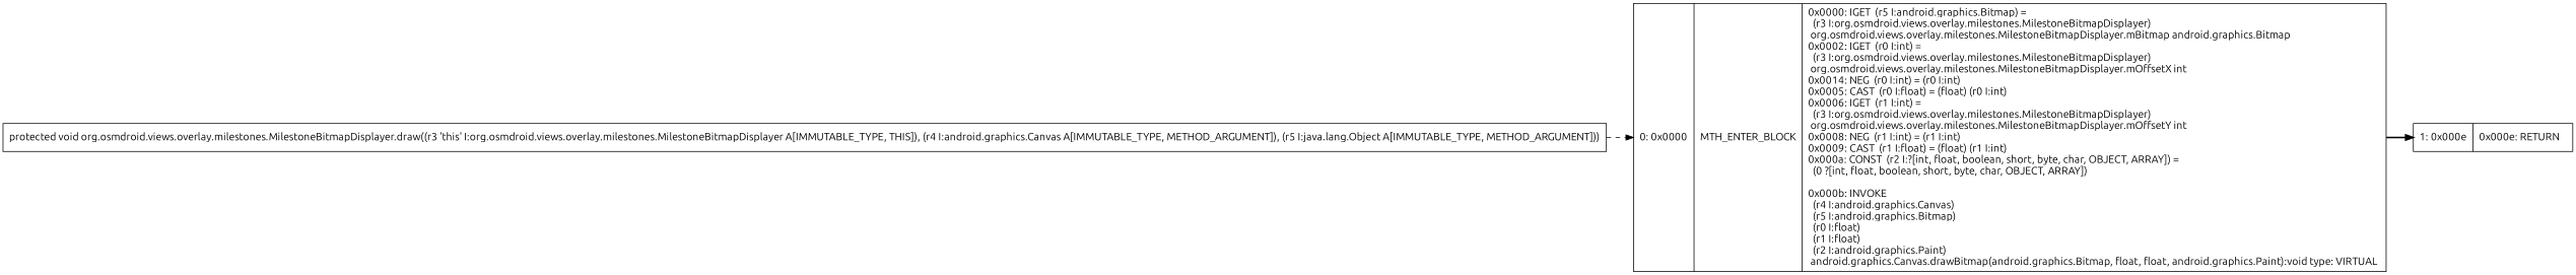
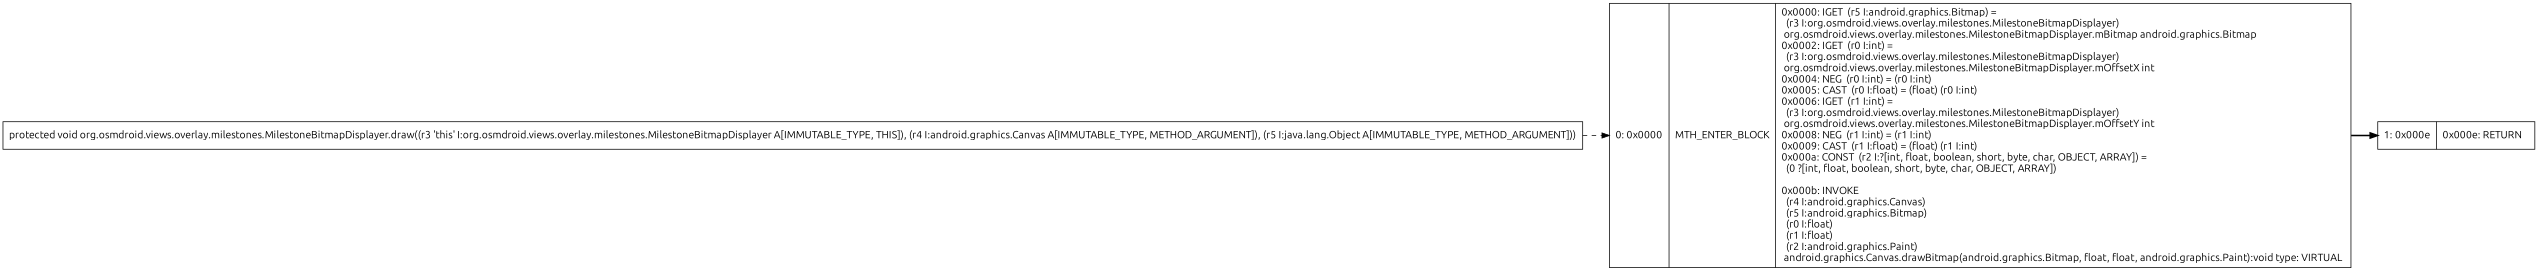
  digraph {
    rankdir=LR
    fontname=Ubuntu
    node [shape=record fontname=Ubuntu]
    edge [fontname=Ubuntu]
-   n1 [label="{0\:\ 0x0000|MTH_ENTER_BLOCK\l|0x0000: IGET  (r5 I:android.graphics.Bitmap) = \l  (r3 I:org.osmdroid.views.overlay.milestones.MilestoneBitmapDisplayer)\l org.osmdroid.views.overlay.milestones.MilestoneBitmapDisplayer.mBitmap android.graphics.Bitmap \l0x0002: IGET  (r0 I:int) = \l  (r3 I:org.osmdroid.views.overlay.milestones.MilestoneBitmapDisplayer)\l org.osmdroid.views.overlay.milestones.MilestoneBitmapDisplayer.mOffsetX int \l0x0014: NEG  (r0 I:int) = (r0 I:int) \l0x0005: CAST  (r0 I:float) = (float) (r0 I:int) \l0x0006: IGET  (r1 I:int) = \l  (r3 I:org.osmdroid.views.overlay.milestones.MilestoneBitmapDisplayer)\l org.osmdroid.views.overlay.milestones.MilestoneBitmapDisplayer.mOffsetY int \l0x0008: NEG  (r1 I:int) = (r1 I:int) \l0x0009: CAST  (r1 I:float) = (float) (r1 I:int) \l0x000a: CONST  (r2 I:?[int, float, boolean, short, byte, char, OBJECT, ARRAY]) = \l  (0 ?[int, float, boolean, short, byte, char, OBJECT, ARRAY])\l \l0x000b: INVOKE  \l  (r4 I:android.graphics.Canvas)\l  (r5 I:android.graphics.Bitmap)\l  (r0 I:float)\l  (r1 I:float)\l  (r2 I:android.graphics.Paint)\l android.graphics.Canvas.drawBitmap(android.graphics.Bitmap, float, float, android.graphics.Paint):void type: VIRTUAL \l}"]
+   n1 [label="{0\:\ 0x0000|MTH_ENTER_BLOCK\l|0x0000: IGET  (r5 I:android.graphics.Bitmap) = \l  (r3 I:org.osmdroid.views.overlay.milestones.MilestoneBitmapDisplayer)\l org.osmdroid.views.overlay.milestones.MilestoneBitmapDisplayer.mBitmap android.graphics.Bitmap \l0x0002: IGET  (r0 I:int) = \l  (r3 I:org.osmdroid.views.overlay.milestones.MilestoneBitmapDisplayer)\l org.osmdroid.views.overlay.milestones.MilestoneBitmapDisplayer.mOffsetX int \l0x0004: NEG  (r0 I:int) = (r0 I:int) \l0x0005: CAST  (r0 I:float) = (float) (r0 I:int) \l0x0006: IGET  (r1 I:int) = \l  (r3 I:org.osmdroid.views.overlay.milestones.MilestoneBitmapDisplayer)\l org.osmdroid.views.overlay.milestones.MilestoneBitmapDisplayer.mOffsetY int \l0x0008: NEG  (r1 I:int) = (r1 I:int) \l0x0009: CAST  (r1 I:float) = (float) (r1 I:int) \l0x000a: CONST  (r2 I:?[int, float, boolean, short, byte, char, OBJECT, ARRAY]) = \l  (0 ?[int, float, boolean, short, byte, char, OBJECT, ARRAY])\l \l0x000b: INVOKE  \l  (r4 I:android.graphics.Canvas)\l  (r5 I:android.graphics.Bitmap)\l  (r0 I:float)\l  (r1 I:float)\l  (r2 I:android.graphics.Paint)\l android.graphics.Canvas.drawBitmap(android.graphics.Bitmap, float, float, android.graphics.Paint):void type: VIRTUAL \l}"]
    n2 [label="{1\:\ 0x000e|0x000e: RETURN   \l}"]
    n3 [label="{protected void org.osmdroid.views.overlay.milestones.MilestoneBitmapDisplayer.draw((r3 'this' I:org.osmdroid.views.overlay.milestones.MilestoneBitmapDisplayer A[IMMUTABLE_TYPE, THIS]), (r4 I:android.graphics.Canvas A[IMMUTABLE_TYPE, METHOD_ARGUMENT]), (r5 I:java.lang.Object A[IMMUTABLE_TYPE, METHOD_ARGUMENT])) }"]
    n1 -> n2 [style=bold]
    n3 -> n1 [style=dashed]
  }
